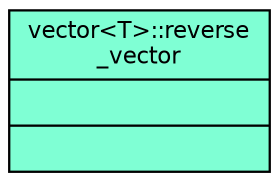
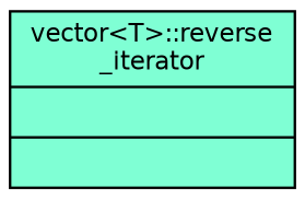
  digraph {
-   n1 [color=black fillcolor=aquamarine fontcolor=black fontname=Helvetica fontsize=10 height=0.2 label="{vector\<T\>::reverse\l_vector\n||}" shape=record style=filled width=0.4]
+   n1 [color=black fillcolor=aquamarine fontcolor=black fontname=Helvetica fontsize=10 height=0.2 label="{vector\<T\>::reverse\l_iterator\n||}" shape=record style=filled width=0.4]
  }
